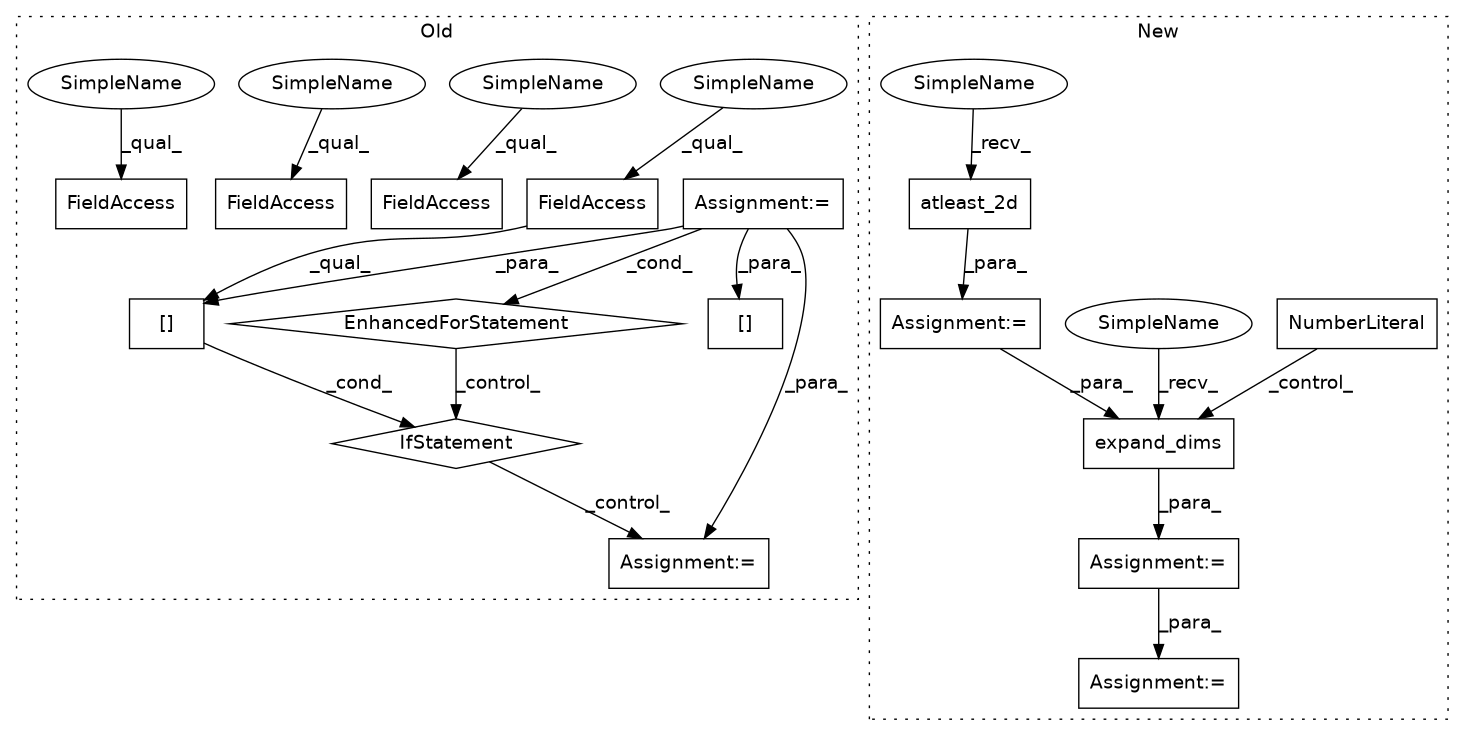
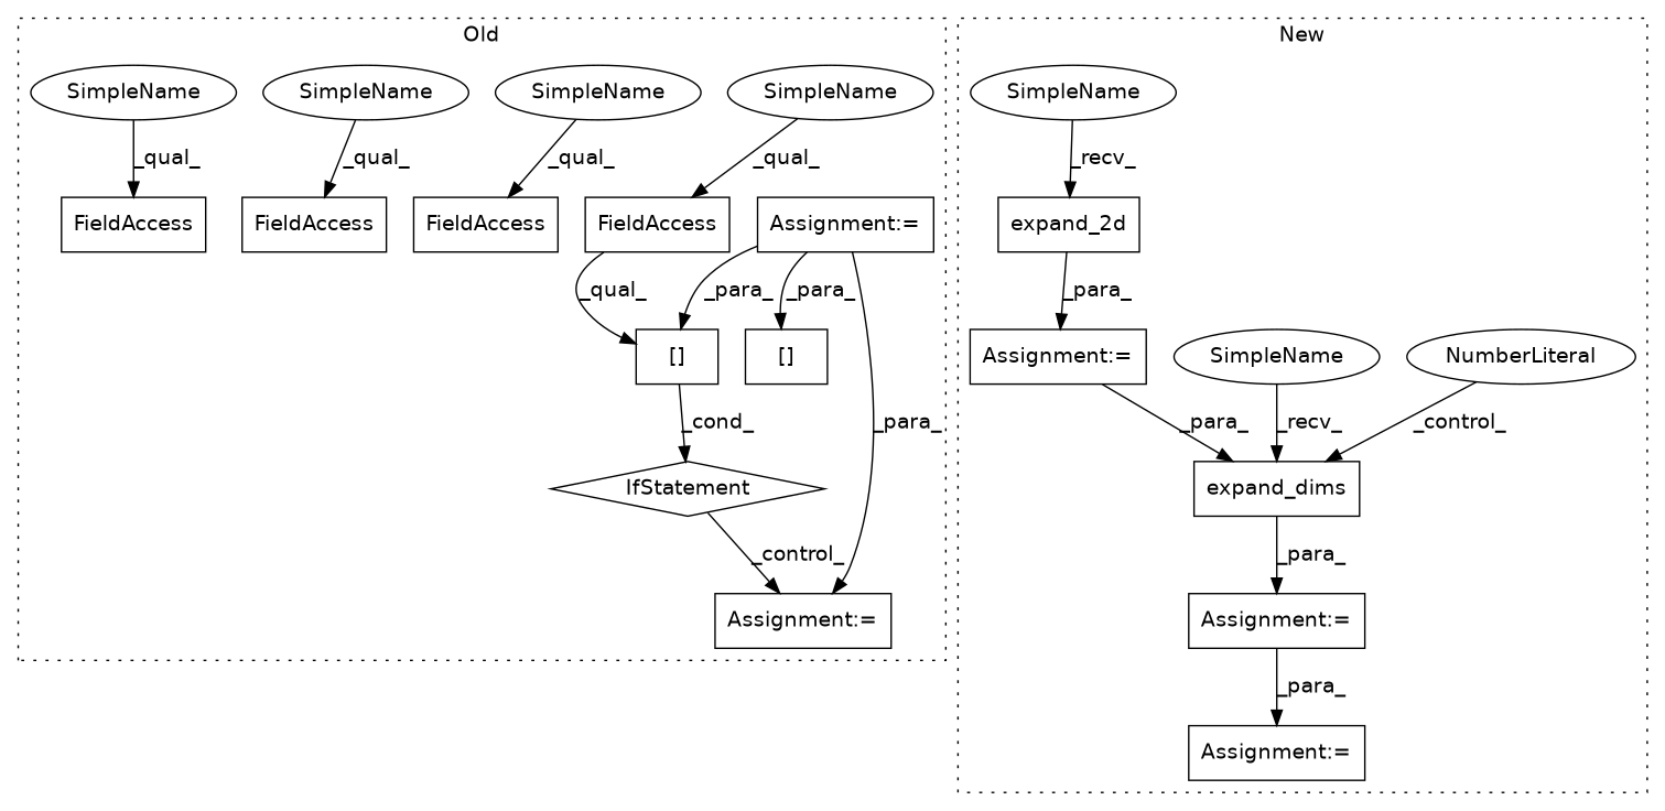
  digraph {
    fontname="DejaVu Sans"
    node [a=42 fontname="DejaVu Sans" l=1 s=813 shape=box]
    edge [fontname="DejaVu Sans"]
    n1 [a=2 l="14,1" label="[]" s="813,836"]
    n2 [a=22 l=13 label=FieldAccess]
    n3 [a=25 l="4,2" label=IfStatement s="809,837" shape=diamond]
-   n4 [a=70 l="53,2" label=EnhancedForStatement s="705,799" shape=diamond]
    n5 [a=22 l=6 label=FieldAccess s=868]
    n6 [a=22 l=18 label=FieldAccess s=780]
    n7 [a=22 l=18 label=FieldAccess s=680]
    n8 [a=7 l="53,2" label="Assignment:=" s="705,799"]
    n9 [a=2 l="12,1" label="[]" s="1231,1252"]
    n10 [a=7 label="Assignment:=" s=1171]
    n11 [l=4 label=SimpleName shape=ellipse]
    n12 [l=4 label=SimpleName s=868 shape=ellipse]
    n13 [l=4 label=SimpleName s=680 shape=ellipse]
    n14 [l=4 label=SimpleName s=780 shape=ellipse]
    n15 [a=32 l="12,1" label=expand_dims s="883,913"]
    n16 [a=7 l=2 label="Assignment:=" s=875]
-   n17 [a=34 label=NumberLiteral s=912]
+   n17 [a=34 label=NumberLiteral s=912 shape=ellipse]
    n18 [a=7 label="Assignment:=" s=931]
-   n19 [a=32 l="11,1" label=atleast_2d s="661,677"]
+   n19 [a=32 l="11,1" label=expand_2d s="661,677"]
    n20 [a=7 label="Assignment:=" s=654]
    n21 [l=5 label=SimpleName s=877 shape=ellipse]
    n22 [l=5 label=SimpleName s=655 shape=ellipse]
    subgraph cluster_1 {
      label=Old
      style=dotted
      n1
      n2
      n3
-     n4
      n5
      n6
      n7
      n8
      n9
      n10
      n11
      n12
      n13
      n14
    }
    subgraph cluster_2 {
      label=New
      style=dotted
      n15
      n16
      n17
      n18
      n19
      n20
      n21
      n22
    }
    n1 -> n3 [label=_cond_]
    n2 -> n1 [label=_qual_]
    n3 -> n10 [label=_control_]
-   n4 -> n3 [label=_control_]
    n8 -> n1 [label=_para_]
-   n8 -> n4 [label=_cond_]
    n8 -> n9 [label=_para_]
    n8 -> n10 [label=_para_]
    n11 -> n2 [label=_qual_]
    n12 -> n5 [label=_qual_]
    n13 -> n7 [label=_qual_]
    n14 -> n6 [label=_qual_]
    n15 -> n16 [label=_para_]
    n16 -> n18 [label=_para_]
    n17 -> n15 [label=_control_]
    n19 -> n20 [label=_para_]
    n20 -> n15 [label=_para_]
    n21 -> n15 [label=_recv_]
    n22 -> n19 [label=_recv_]
  }
